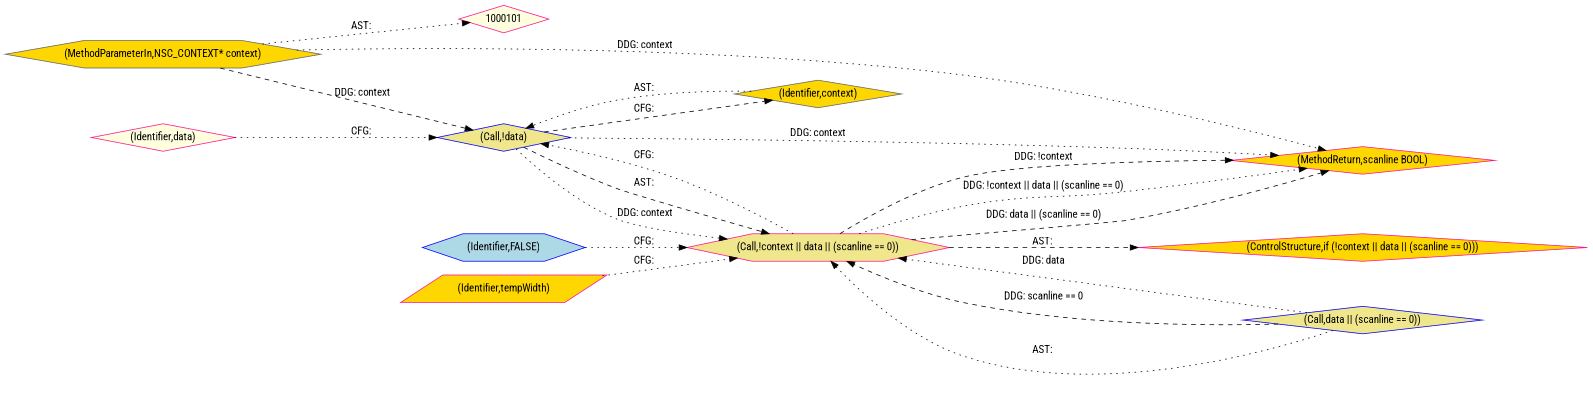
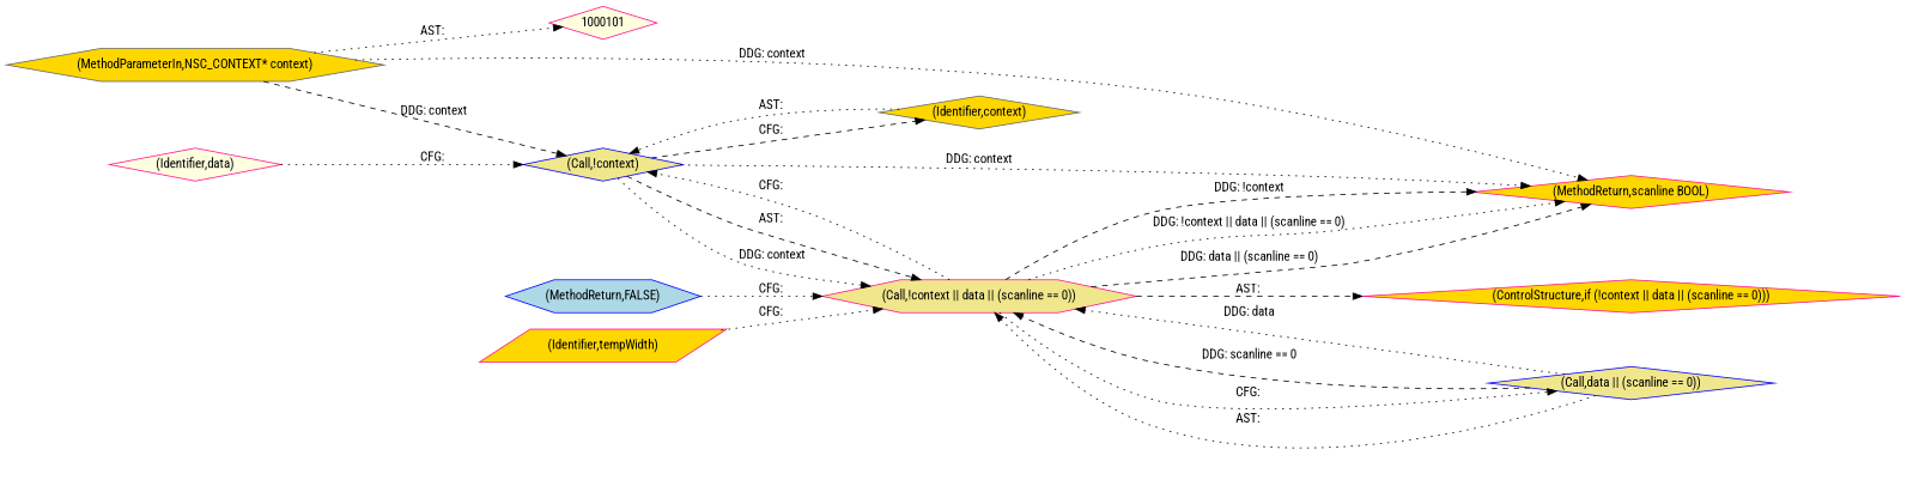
  digraph {
    fontname="Roboto Condensed"
    rankdir=LR
    node [color=deeppink fillcolor=gold fontname="Roboto Condensed" shape=diamond style=filled]
    edge [fontname="Roboto Condensed" style=dotted]
-   n1 [color=blue fillcolor=khaki label="(Call,!data)"]
+   n1 [color=blue fillcolor=khaki label="(Call,!context)"]
    n2 [fillcolor=khaki label="(Call,!context || data || (scanline == 0))" shape=hexagon]
    n3 [color=gray40 label="(Identifier,context)"]
    n4 [label="(MethodReturn,scanline BOOL)"]
    n5 [label="(ControlStructure,if (!context || data || (scanline == 0)))"]
    n6 [color=blue fillcolor=khaki label="(Call,data || (scanline == 0))"]
    n7 [color=gray40 label="(MethodParameterIn,NSC_CONTEXT* context)" shape=hexagon]
    1000101 [fillcolor=lightyellow]
    n9 [label="(Identifier,tempWidth)" shape=parallelogram]
-   n10 [color=blue fillcolor=lightblue label="(Identifier,FALSE)" shape=hexagon]
+   n10 [color=blue fillcolor=lightblue label="(MethodReturn,FALSE)" shape=hexagon]
    n11 [fillcolor=lightyellow label="(Identifier,data)"]
    n1 -> n2 [label="AST: " style=dashed]
    n1 -> n2 [label="DDG: context"]
    n1 -> n3 [label="CFG: " style=dashed]
    n1 -> n4 [label="DDG: context"]
    n2 -> n1 [label="CFG: "]
    n2 -> n4 [label="DDG: !context" style=dashed]
    n2 -> n4 [label="DDG: !context || data || (scanline == 0)"]
    n2 -> n4 [label="DDG: data || (scanline == 0)" style=dashed]
    n2 -> n5 [label="AST: " style=dashed]
+   n2 -> n6 [label="CFG: "]
    n3 -> n1 [label="AST: "]
    n6 -> n2 [label="AST: "]
    n6 -> n2 [label="DDG: data"]
    n6 -> n2 [label="DDG: scanline == 0" style=dashed]
    n7 -> n1 [label="DDG: context" style=dashed]
    n7 -> n4 [label="DDG: context"]
    n7 -> 1000101 [label="AST: "]
    n9 -> n2 [label="CFG: "]
    n10 -> n2 [label="CFG: "]
    n11 -> n1 [label="CFG: "]
  }
